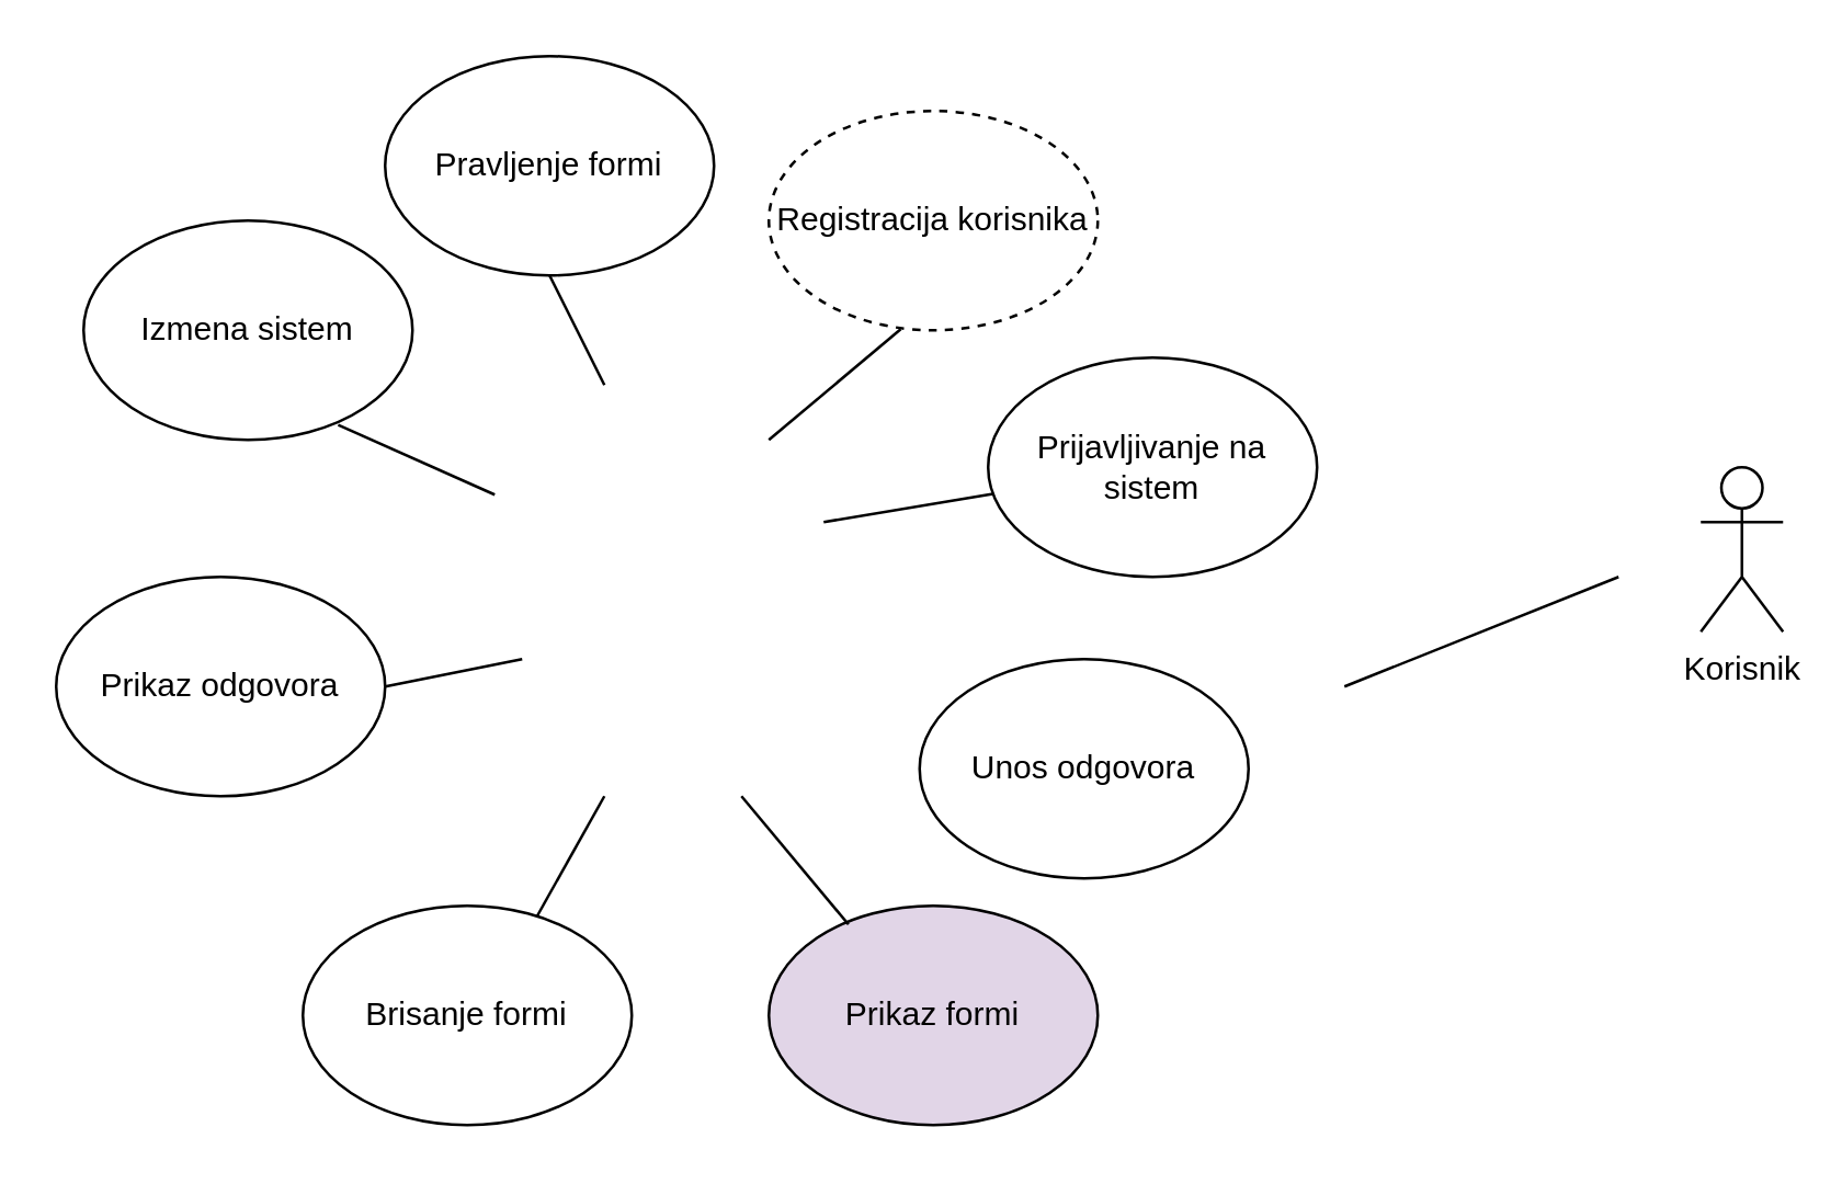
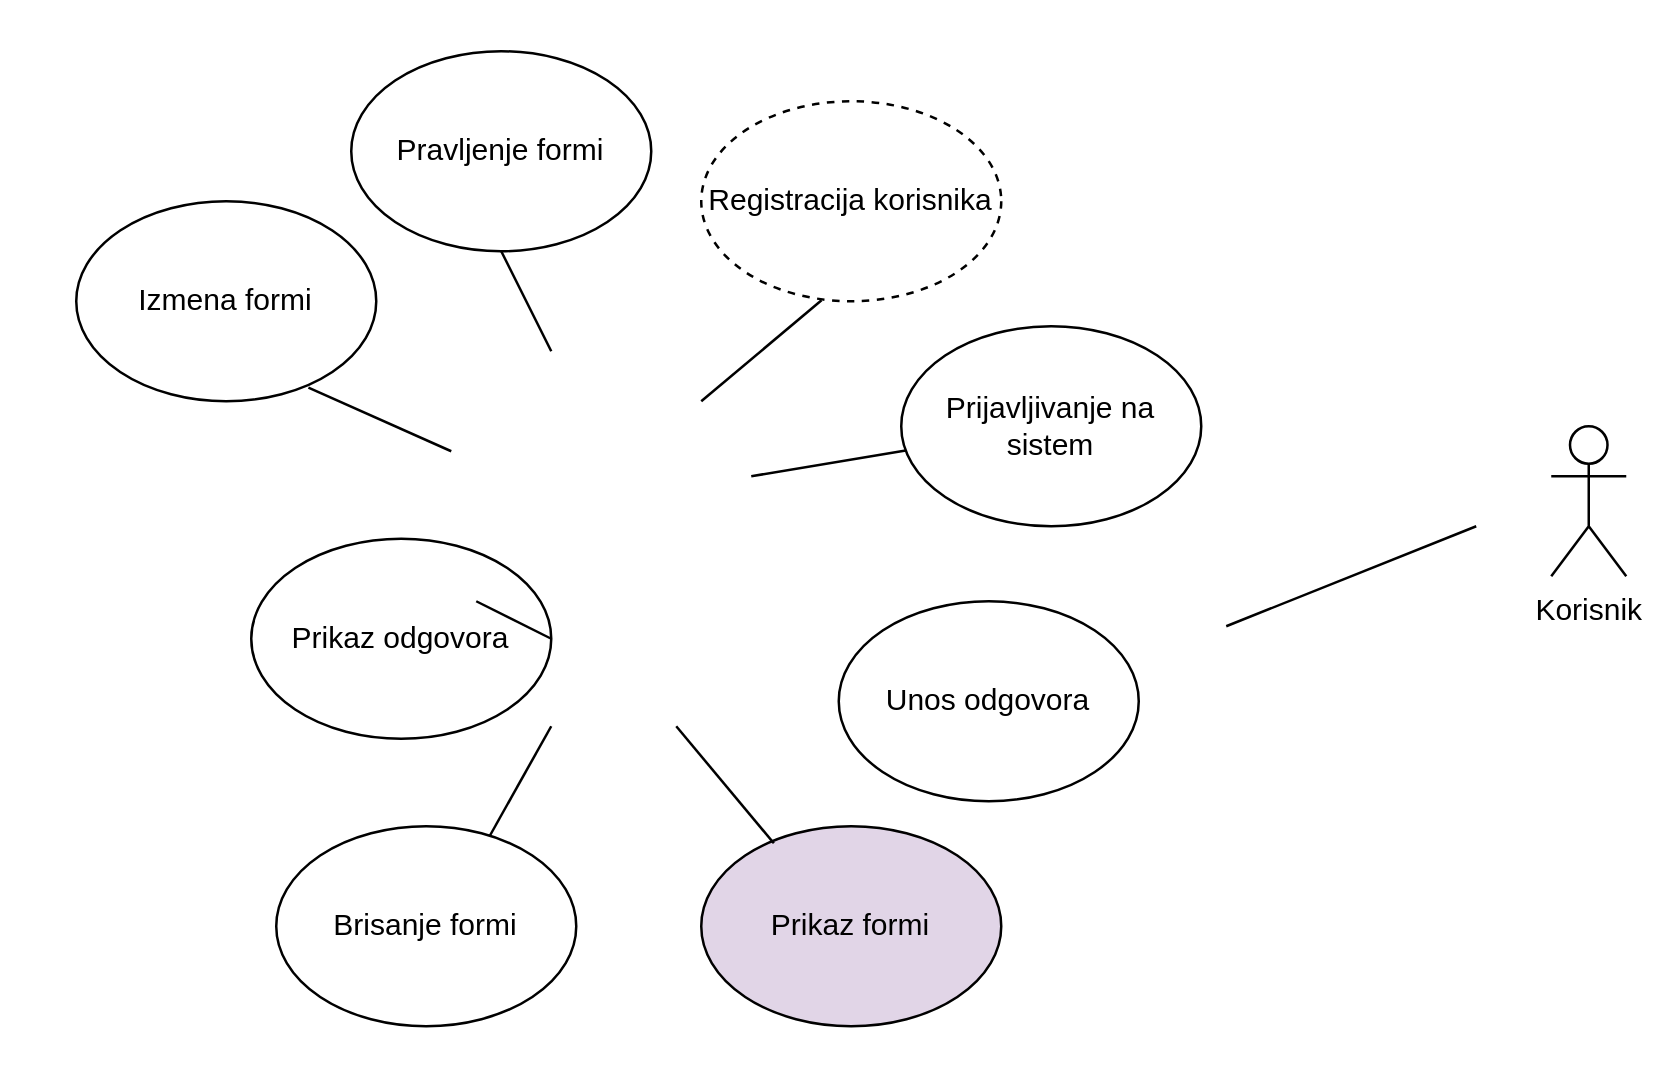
  <mxCell id="0" />
  <mxCell id="1" parent="0" />
  <mxCell id="2" value="Korisnik" style="shape=umlActor;verticalLabelPosition=bottom;verticalAlign=top;html=1;outlineConnect=0;" parent="1" vertex="1"><mxGeometry x="620" y="170" width="30" height="60" as="geometry" /></mxCell>
  <mxCell id="3" value="Prijavljivanje na sistem" style="ellipse;whiteSpace=wrap;html=1;" parent="1" vertex="1"><mxGeometry x="360" y="130" width="120" height="80" as="geometry" /></mxCell>
  <mxCell id="4" value="Registracija korisnika" style="ellipse;whiteSpace=wrap;html=1;dashed=1;" parent="1" vertex="1"><mxGeometry x="280" y="40" width="120" height="80" as="geometry" /></mxCell>
- <mxCell id="5" value="Prikaz odgovora" style="ellipse;whiteSpace=wrap;html=1;" parent="1" vertex="1"><mxGeometry x="20" y="210" width="120" height="80" as="geometry" /></mxCell>
+ <mxCell id="5" value="Prikaz odgovora" style="ellipse;whiteSpace=wrap;html=1;" parent="1" vertex="1"><mxGeometry x="100" y="215" width="120" height="80" as="geometry" /></mxCell>
  <mxCell id="6" value="Brisanje formi" style="ellipse;whiteSpace=wrap;html=1;" parent="1" vertex="1"><mxGeometry x="110" y="330" width="120" height="80" as="geometry" /></mxCell>
  <mxCell id="7" value="Prikaz formi" style="ellipse;whiteSpace=wrap;html=1;fillColor=#e1d5e7;" parent="1" vertex="1"><mxGeometry x="280" y="330" width="120" height="80" as="geometry" /></mxCell>
  <mxCell id="8" value="Unos odgovora" style="ellipse;whiteSpace=wrap;html=1;" parent="1" vertex="1"><mxGeometry x="335" y="240" width="120" height="80" as="geometry" /></mxCell>
- <mxCell id="9" value="Izmena sistem" style="ellipse;whiteSpace=wrap;html=1;" parent="1" vertex="1"><mxGeometry x="30" y="80" width="120" height="80" as="geometry" /></mxCell>
+ <mxCell id="9" value="Izmena formi" style="ellipse;whiteSpace=wrap;html=1;" parent="1" vertex="1"><mxGeometry x="30" y="80" width="120" height="80" as="geometry" /></mxCell>
  <mxCell id="10" value="Pravljenje formi" style="ellipse;whiteSpace=wrap;html=1;" parent="1" vertex="1"><mxGeometry x="140" y="20" width="120" height="80" as="geometry" /></mxCell>
  <mxCell id="11" value="" style="endArrow=none;html=1;rounded=0;exitX=0.711;exitY=0.05;exitDx=0;exitDy=0;exitPerimeter=0;" parent="1" source="6" edge="1"><mxGeometry width="50" height="50" relative="1" as="geometry"><mxPoint x="200" y="340" as="sourcePoint" /><mxPoint x="220" y="290" as="targetPoint" /></mxGeometry></mxCell>
  <mxCell id="12" value="" style="endArrow=none;html=1;rounded=0;exitX=1;exitY=0.5;exitDx=0;exitDy=0;" parent="1" source="5" edge="1"><mxGeometry width="50" height="50" relative="1" as="geometry"><mxPoint x="220" y="320" as="sourcePoint" /><mxPoint x="190" y="240" as="targetPoint" /><Array as="points" /></mxGeometry></mxCell>
  <mxCell id="13" value="" style="endArrow=none;html=1;rounded=0;exitX=0.401;exitY=0.995;exitDx=0;exitDy=0;exitPerimeter=0;" parent="1" source="4" edge="1"><mxGeometry width="50" height="50" relative="1" as="geometry"><mxPoint x="150" y="130" as="sourcePoint" /><mxPoint x="280" y="160" as="targetPoint" /></mxGeometry></mxCell>
  <mxCell id="14" value="" style="endArrow=none;html=1;rounded=0;" parent="1" source="3" edge="1"><mxGeometry width="50" height="50" relative="1" as="geometry"><mxPoint x="324.96" y="222" as="sourcePoint" /><mxPoint x="300" y="190" as="targetPoint" /><Array as="points" /></mxGeometry></mxCell>
  <mxCell id="15" value="" style="endArrow=none;html=1;rounded=0;exitX=0.5;exitY=1;exitDx=0;exitDy=0;" parent="1" source="10" edge="1"><mxGeometry width="50" height="50" relative="1" as="geometry"><mxPoint x="494.96" y="42" as="sourcePoint" /><mxPoint x="220" y="140" as="targetPoint" /></mxGeometry></mxCell>
  <mxCell id="16" value="" style="endArrow=none;html=1;rounded=0;entryX=0.774;entryY=0.932;entryDx=0;entryDy=0;entryPerimeter=0;" parent="1" target="9" edge="1"><mxGeometry width="50" height="50" relative="1" as="geometry"><mxPoint x="180" y="180" as="sourcePoint" /><mxPoint x="590" y="60" as="targetPoint" /></mxGeometry></mxCell>
  <mxCell id="17" value="" style="endArrow=none;html=1;rounded=0;exitX=0.242;exitY=0.085;exitDx=0;exitDy=0;exitPerimeter=0;" parent="1" source="7" edge="1"><mxGeometry width="50" height="50" relative="1" as="geometry"><mxPoint x="220" y="230" as="sourcePoint" /><mxPoint x="270" y="290" as="targetPoint" /></mxGeometry></mxCell>
  <mxCell id="18" value="" style="endArrow=none;html=1;rounded=0;fontSize=12;" parent="1" edge="1"><mxGeometry width="50" height="50" relative="1" as="geometry"><mxPoint x="490" y="250" as="sourcePoint" /><mxPoint x="590" y="210" as="targetPoint" /></mxGeometry></mxCell>
